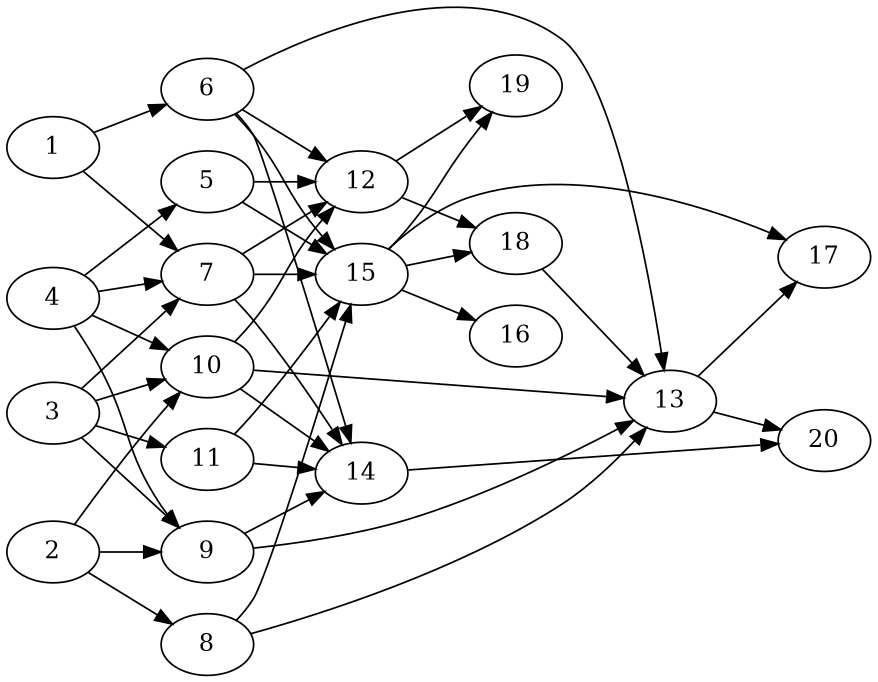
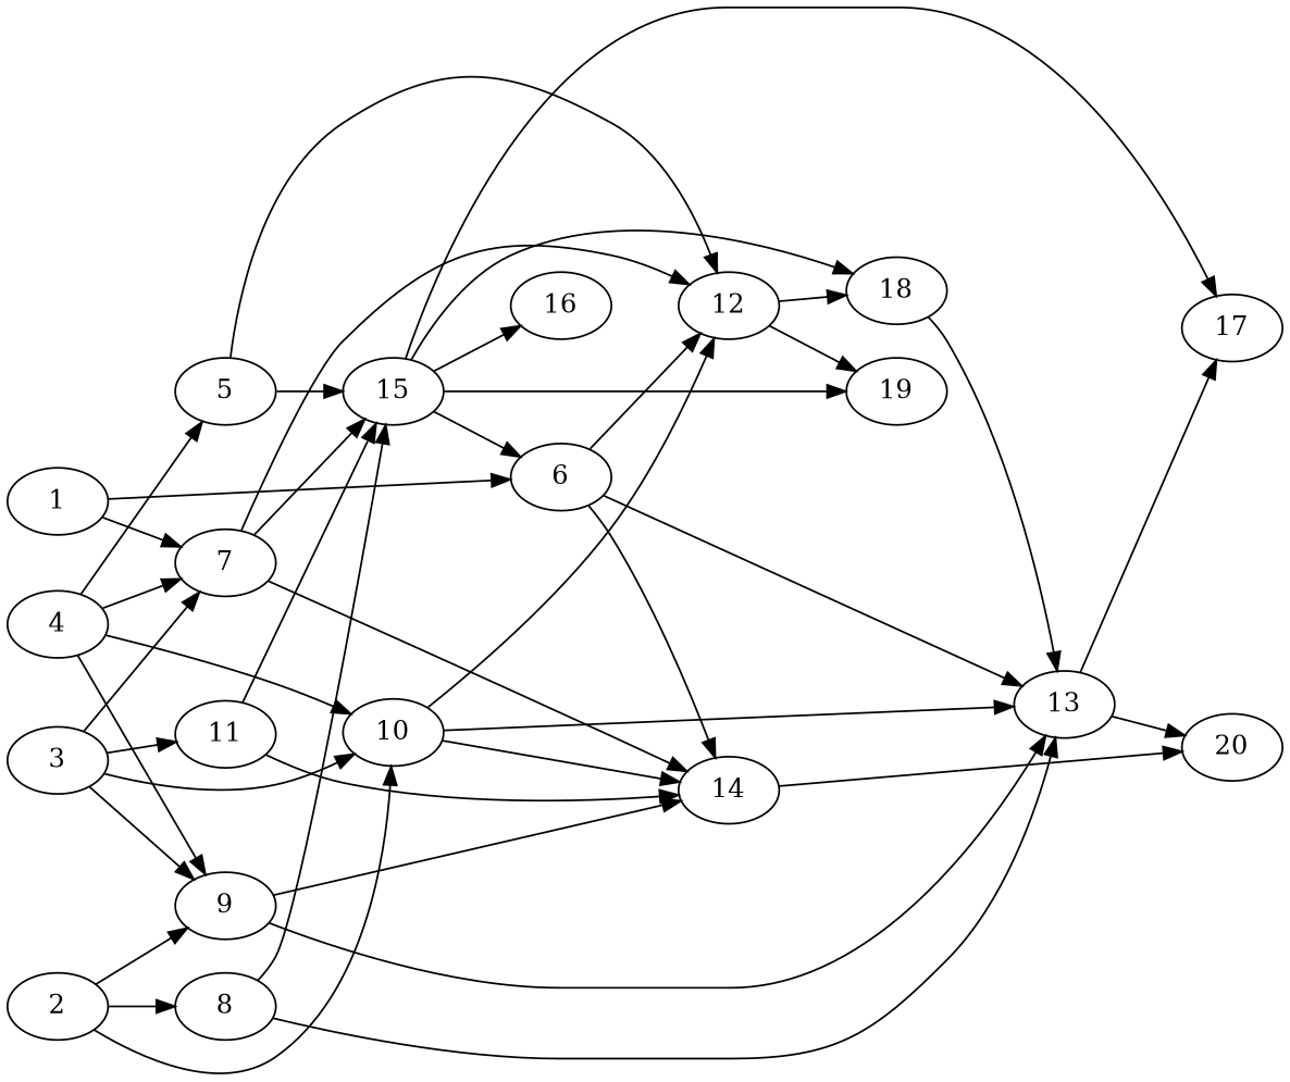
  digraph {
    rankdir=LR
    node [alpha=0.18]
    1 [alpha=0.03 expect_size=9545728]
    6 [expect_size=33475584]
    7 [alpha=0.12 expect_size=35689472]
    12 [alpha=0.02 expect_size=5593088]
    15 [alpha=0.19 expect_size=23856128]
    13 [alpha=0.17 expect_size=47406080]
    14 [alpha=0.01 expect_size=12175360]
    18 [alpha=0.06 expect_size=45474816]
    19 [alpha=0.07 expect_size=19746816]
    17 [alpha=0.01 expect_size=16701440]
    16 [alpha=0.17 expect_size=21809152]
    20 [alpha=0.04 expect_size=34364416]
    2 [expect_size=12077056]
    8 [alpha=0.09 expect_size=47791104]
    9 [alpha=0.06 expect_size=5430272]
    10 [alpha=0.12 expect_size=20038656]
    3 [alpha=0.05 expect_size=20220928]
    11 [alpha=0.15 expect_size=45810688]
    4 [alpha=0.05 expect_size=38484992]
    5 [alpha=0.19 expect_size=42340352]
    1 -> 6
    1 -> 7
    6 -> 12
-   6 -> 15
+   15 -> 6
    6 -> 13
    6 -> 14
    7 -> 12
    7 -> 15
    7 -> 14
    12 -> 18
    12 -> 19
    15 -> 18
    15 -> 19
    15 -> 17
    15 -> 16
    13 -> 17
    13 -> 20
    14 -> 20
    18 -> 13
    2 -> 8
    2 -> 9
    2 -> 10
    8 -> 15
    8 -> 13
    9 -> 13
    9 -> 14
    10 -> 12
    10 -> 13
    10 -> 14
    3 -> 7
    3 -> 9
    3 -> 10
    3 -> 11
    11 -> 15
    11 -> 14
    4 -> 7
    4 -> 9
    4 -> 10
    4 -> 5
    5 -> 12
    5 -> 15
  }
